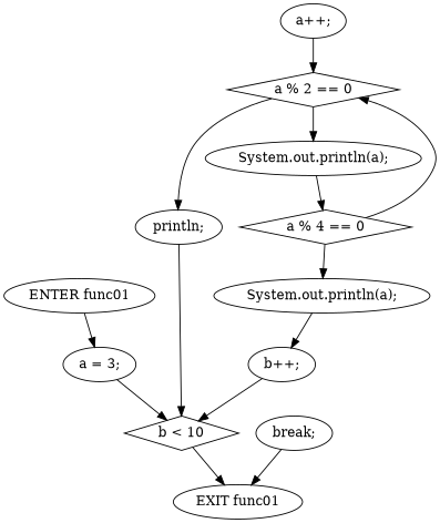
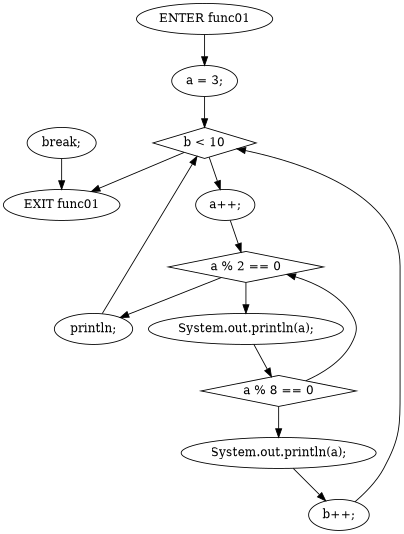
  digraph {
    n1 [label="ENTER func01"]
    n2 [label="a = 3;"]
    n3 [label="b < 10" shape=diamond]
    n4 [label="EXIT func01"]
    n5 [label="a++;"]
    n6 [label="a % 2 == 0" shape=diamond]
    n7 [label="println;"]
    n8 [label="System.out.println(a);"]
-   n9 [label="a % 4 == 0" shape=diamond]
+   n9 [label="a % 8 == 0" shape=diamond]
    n10 [label="System.out.println(a);"]
    n11 [label="break;"]
    n12 [label="b++;"]
    n1 -> n2
    n2 -> n3
    n3 -> n4
+   n3 -> n5
    n5 -> n6
    n6 -> n7
    n6 -> n8
    n7 -> n3
    n8 -> n9
    n9 -> n6
    n9 -> n10
    n10 -> n12
    n11 -> n4
    n12 -> n3
  }
